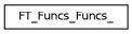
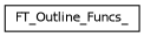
  digraph {
    rankdir=LR
-   n1 [color=black fillcolor=white fontname=Helvetica fontsize=10 height=0.2 label=FT_Funcs_Funcs_ shape=record style=filled width=0.4]
+   n1 [color=black fillcolor=white fontname=Helvetica fontsize=10 height=0.2 label=FT_Outline_Funcs_ shape=record style=filled width=0.4]
  }
